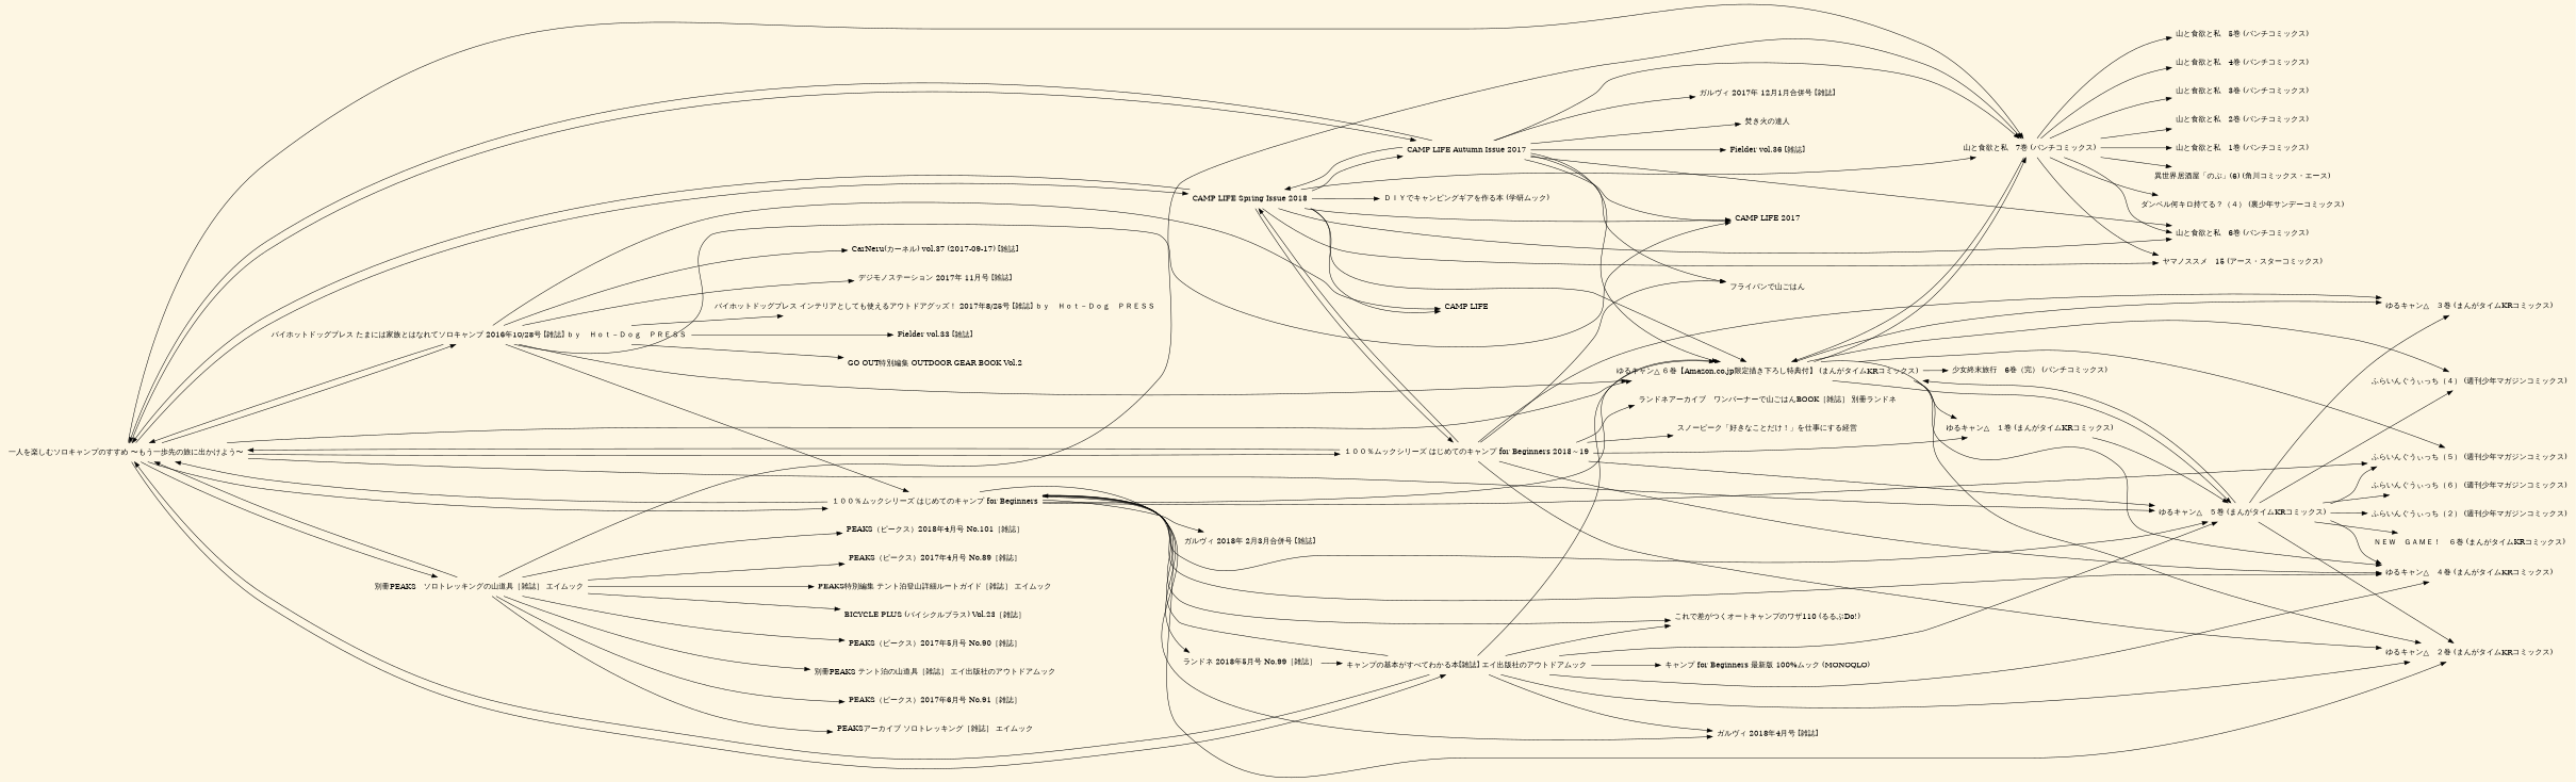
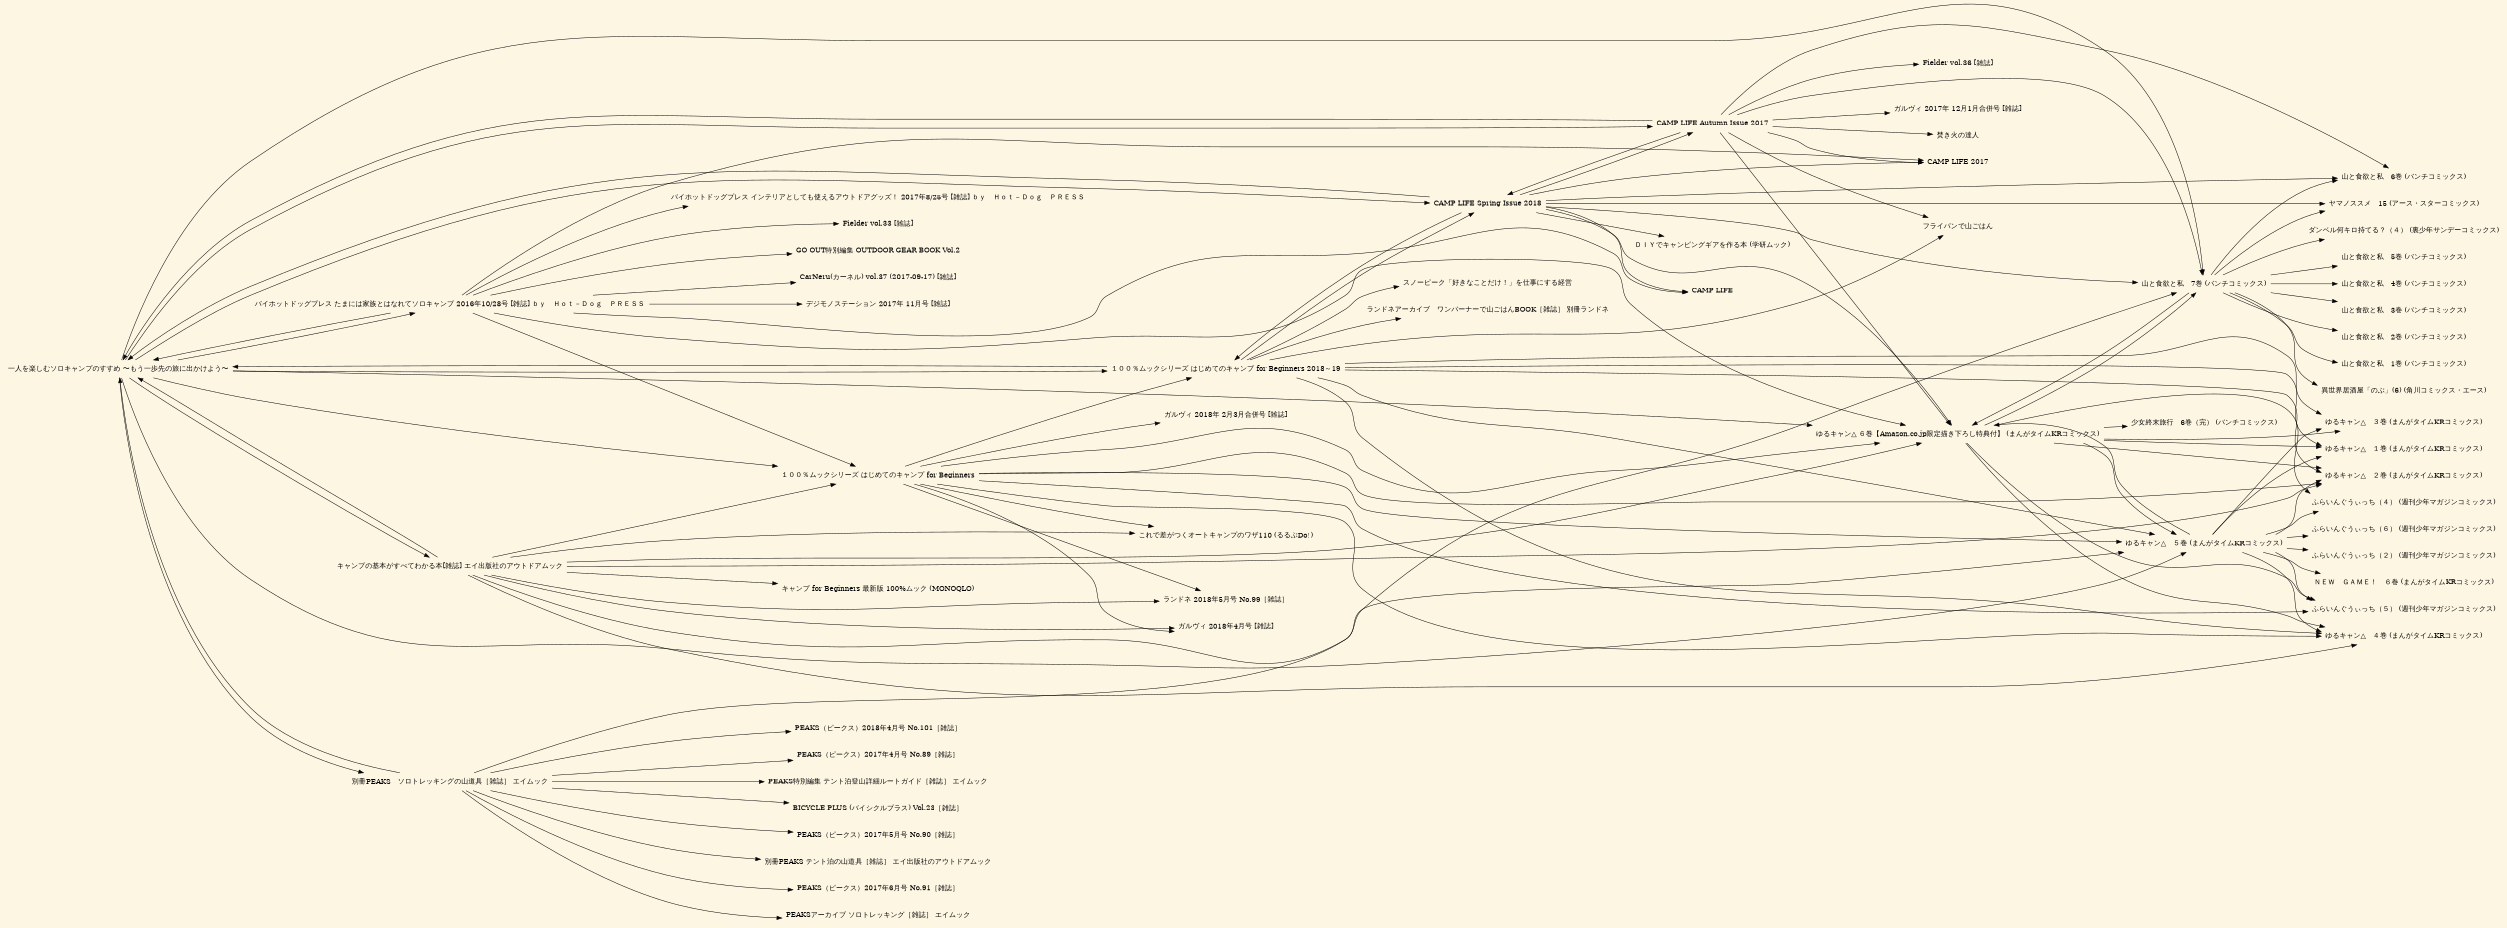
  digraph {
    bgcolor="#fdf6e3"
    rankdir=LR
    node [shape=none]
    "一人を楽しむソロキャンプのすすめ 〜もう一歩先の旅に出かけよう〜"
    "１００％ムックシリーズ はじめてのキャンプ for Beginners"
    "キャンプの基本がすべてわかる本[雑誌] エイ出版社のアウトドアムック"
    "ゆるキャン△ ６巻【Amazon.co.jp限定描き下ろし特典付】 (まんがタイムKRコミックス)"
    "別冊PEAKS　ソロトレッキングの山道具［雑誌］ エイムック"
    "CAMP LIFE Spring Issue 2018"
    "１００％ムックシリーズ はじめてのキャンプ for Beginners 2018～19"
    "バイホットドッグプレス たまには家族とはなれてソロキャンプ 2016年10/28号 [雑誌] ｂｙ　Ｈｏｔ－Ｄｏｇ　ＰＲＥＳＳ"
    "CAMP LIFE Autumn Issue 2017"
    "山と食欲と私　7巻 (バンチコミックス)"
    "ゆるキャン△　５巻 (まんがタイムKRコミックス)"
    "ランドネ 2018年5月号 No.99［雑誌］"
    "ガルヴィ 2018年4月号 [雑誌]"
    "ガルヴィ 2018年 2月3月合併号 [雑誌]"
    "ゆるキャン△　４巻 (まんがタイムKRコミックス)"
    "ゆるキャン△　２巻 (まんがタイムKRコミックス)"
    "これで差がつくオートキャンプのワザ110 (るるぶDo!)"
    "ふらいんぐうぃっち（５） (週刊少年マガジンコミックス)"
    "キャンプ for Beginners 最新版 100%ムック (MONOQLO)"
    "ゆるキャン△　３巻 (まんがタイムKRコミックス)"
    "ゆるキャン△　１巻 (まんがタイムKRコミックス)"
    "ふらいんぐうぃっち（４） (週刊少年マガジンコミックス)"
    "少女終末旅行　6巻（完） (バンチコミックス)"
    "PEAKSアーカイブ ソロトレッキング［雑誌］ エイムック"
    "PEAKS（ピークス）2018年4月号 No.101［雑誌］"
    "PEAKS（ピークス）2017年4月号 No.89［雑誌］"
    "PEAKS特別編集 テント泊登山詳細ルートガイド［雑誌］ エイムック"
    "BICYCLE PLUS (バイシクルプラス) Vol.23［雑誌］"
    "PEAKS（ピークス）2017年5月号 No.90［雑誌］"
    "別冊PEAKS テント泊の山道具［雑誌］ エイ出版社のアウトドアムック"
    "PEAKS（ピークス）2017年6月号 No.91［雑誌］"
    "ＤＩＹでキャンピングギアを作る本 (学研ムック)"
    "ヤマノススメ　15 (アース・スターコミックス)"
    "CAMP LIFE"
    "CAMP LIFE 2017"
    "山と食欲と私　6巻 (バンチコミックス)"
    "スノーピーク「好きなことだけ！」を仕事にする経営"
    "ランドネアーカイブ　ワンバーナーで山ごはんBOOK［雑誌］ 別冊ランドネ"
    "フライパンで山ごはん"
    "バイホットドッグプレス インテリアとしても使えるアウトドアグッズ！ 2017年8/25号 [雑誌] ｂｙ　Ｈｏｔ－Ｄｏｇ　ＰＲＥＳＳ"
    "Fielder vol.33 [雑誌]"
    "GO OUT特別編集 OUTDOOR GEAR BOOK Vol.2"
    "CarNeru(カーネル) vol.37 (2017-09-17) [雑誌]"
    "デジモノステーション 2017年 11月号 [雑誌]"
    "焚き火の達人"
    "Fielder vol.36 [雑誌]"
    "ガルヴィ 2017年 12月1月合併号 [雑誌]"
    "山と食欲と私　5巻 (バンチコミックス)"
    "山と食欲と私　4巻 (バンチコミックス)"
    "山と食欲と私　3巻 (バンチコミックス)"
    "山と食欲と私　2巻 (バンチコミックス)"
    "山と食欲と私　1巻 (バンチコミックス)"
    "異世界居酒屋「のぶ」(6) (角川コミックス・エース)"
    "ダンベル何キロ持てる？（４） (裏少年サンデーコミックス)"
    "ふらいんぐうぃっち（２） (週刊少年マガジンコミックス)"
    "ＮＥＷ　ＧＡＭＥ！　６巻 (まんがタイムKRコミックス)"
    "ふらいんぐうぃっち（６） (週刊少年マガジンコミックス)"
    "一人を楽しむソロキャンプのすすめ 〜もう一歩先の旅に出かけよう〜" -> "１００％ムックシリーズ はじめてのキャンプ for Beginners"
    "一人を楽しむソロキャンプのすすめ 〜もう一歩先の旅に出かけよう〜" -> "キャンプの基本がすべてわかる本[雑誌] エイ出版社のアウトドアムック"
    "一人を楽しむソロキャンプのすすめ 〜もう一歩先の旅に出かけよう〜" -> "ゆるキャン△ ６巻【Amazon.co.jp限定描き下ろし特典付】 (まんがタイムKRコミックス)"
    "一人を楽しむソロキャンプのすすめ 〜もう一歩先の旅に出かけよう〜" -> "別冊PEAKS　ソロトレッキングの山道具［雑誌］ エイムック"
    "一人を楽しむソロキャンプのすすめ 〜もう一歩先の旅に出かけよう〜" -> "CAMP LIFE Spring Issue 2018"
    "一人を楽しむソロキャンプのすすめ 〜もう一歩先の旅に出かけよう〜" -> "１００％ムックシリーズ はじめてのキャンプ for Beginners 2018～19"
    "一人を楽しむソロキャンプのすすめ 〜もう一歩先の旅に出かけよう〜" -> "バイホットドッグプレス たまには家族とはなれてソロキャンプ 2016年10/28号 [雑誌] ｂｙ　Ｈｏｔ－Ｄｏｇ　ＰＲＥＳＳ"
    "一人を楽しむソロキャンプのすすめ 〜もう一歩先の旅に出かけよう〜" -> "CAMP LIFE Autumn Issue 2017"
    "一人を楽しむソロキャンプのすすめ 〜もう一歩先の旅に出かけよう〜" -> "山と食欲と私　7巻 (バンチコミックス)"
    "一人を楽しむソロキャンプのすすめ 〜もう一歩先の旅に出かけよう〜" -> "ゆるキャン△　５巻 (まんがタイムKRコミックス)"
-   "１００％ムックシリーズ はじめてのキャンプ for Beginners" -> "一人を楽しむソロキャンプのすすめ 〜もう一歩先の旅に出かけよう〜"
+   "１００％ムックシリーズ はじめてのキャンプ for Beginners" -> "１００％ムックシリーズ はじめてのキャンプ for Beginners 2018～19"
    "１００％ムックシリーズ はじめてのキャンプ for Beginners" -> "ゆるキャン△ ６巻【Amazon.co.jp限定描き下ろし特典付】 (まんがタイムKRコミックス)"
    "１００％ムックシリーズ はじめてのキャンプ for Beginners" -> "ゆるキャン△　５巻 (まんがタイムKRコミックス)"
    "１００％ムックシリーズ はじめてのキャンプ for Beginners" -> "ランドネ 2018年5月号 No.99［雑誌］"
    "１００％ムックシリーズ はじめてのキャンプ for Beginners" -> "ガルヴィ 2018年4月号 [雑誌]"
    "１００％ムックシリーズ はじめてのキャンプ for Beginners" -> "ガルヴィ 2018年 2月3月合併号 [雑誌]"
    "１００％ムックシリーズ はじめてのキャンプ for Beginners" -> "ゆるキャン△　４巻 (まんがタイムKRコミックス)"
    "１００％ムックシリーズ はじめてのキャンプ for Beginners" -> "ゆるキャン△　２巻 (まんがタイムKRコミックス)"
    "１００％ムックシリーズ はじめてのキャンプ for Beginners" -> "これで差がつくオートキャンプのワザ110 (るるぶDo!)"
    "１００％ムックシリーズ はじめてのキャンプ for Beginners" -> "ふらいんぐうぃっち（５） (週刊少年マガジンコミックス)"
    "キャンプの基本がすべてわかる本[雑誌] エイ出版社のアウトドアムック" -> "一人を楽しむソロキャンプのすすめ 〜もう一歩先の旅に出かけよう〜"
    "キャンプの基本がすべてわかる本[雑誌] エイ出版社のアウトドアムック" -> "１００％ムックシリーズ はじめてのキャンプ for Beginners"
    "キャンプの基本がすべてわかる本[雑誌] エイ出版社のアウトドアムック" -> "ゆるキャン△ ６巻【Amazon.co.jp限定描き下ろし特典付】 (まんがタイムKRコミックス)"
    "キャンプの基本がすべてわかる本[雑誌] エイ出版社のアウトドアムック" -> "ゆるキャン△　５巻 (まんがタイムKRコミックス)"
-   "ランドネ 2018年5月号 No.99［雑誌］" -> "キャンプの基本がすべてわかる本[雑誌] エイ出版社のアウトドアムック"
+   "キャンプの基本がすべてわかる本[雑誌] エイ出版社のアウトドアムック" -> "ランドネ 2018年5月号 No.99［雑誌］"
    "キャンプの基本がすべてわかる本[雑誌] エイ出版社のアウトドアムック" -> "ガルヴィ 2018年4月号 [雑誌]"
    "キャンプの基本がすべてわかる本[雑誌] エイ出版社のアウトドアムック" -> "ゆるキャン△　４巻 (まんがタイムKRコミックス)"
    "キャンプの基本がすべてわかる本[雑誌] エイ出版社のアウトドアムック" -> "ゆるキャン△　２巻 (まんがタイムKRコミックス)"
    "キャンプの基本がすべてわかる本[雑誌] エイ出版社のアウトドアムック" -> "これで差がつくオートキャンプのワザ110 (るるぶDo!)"
    "キャンプの基本がすべてわかる本[雑誌] エイ出版社のアウトドアムック" -> "キャンプ for Beginners 最新版 100%ムック (MONOQLO)"
    "ゆるキャン△ ６巻【Amazon.co.jp限定描き下ろし特典付】 (まんがタイムKRコミックス)" -> "山と食欲と私　7巻 (バンチコミックス)"
    "ゆるキャン△ ６巻【Amazon.co.jp限定描き下ろし特典付】 (まんがタイムKRコミックス)" -> "ゆるキャン△　５巻 (まんがタイムKRコミックス)"
    "ゆるキャン△ ６巻【Amazon.co.jp限定描き下ろし特典付】 (まんがタイムKRコミックス)" -> "ゆるキャン△　４巻 (まんがタイムKRコミックス)"
    "ゆるキャン△ ６巻【Amazon.co.jp限定描き下ろし特典付】 (まんがタイムKRコミックス)" -> "ゆるキャン△　２巻 (まんがタイムKRコミックス)"
    "ゆるキャン△ ６巻【Amazon.co.jp限定描き下ろし特典付】 (まんがタイムKRコミックス)" -> "ふらいんぐうぃっち（５） (週刊少年マガジンコミックス)"
    "ゆるキャン△ ６巻【Amazon.co.jp限定描き下ろし特典付】 (まんがタイムKRコミックス)" -> "ゆるキャン△　３巻 (まんがタイムKRコミックス)"
    "ゆるキャン△ ６巻【Amazon.co.jp限定描き下ろし特典付】 (まんがタイムKRコミックス)" -> "ゆるキャン△　１巻 (まんがタイムKRコミックス)"
    "ゆるキャン△ ６巻【Amazon.co.jp限定描き下ろし特典付】 (まんがタイムKRコミックス)" -> "ふらいんぐうぃっち（４） (週刊少年マガジンコミックス)"
    "ゆるキャン△ ６巻【Amazon.co.jp限定描き下ろし特典付】 (まんがタイムKRコミックス)" -> "少女終末旅行　6巻（完） (バンチコミックス)"
    "別冊PEAKS　ソロトレッキングの山道具［雑誌］ エイムック" -> "一人を楽しむソロキャンプのすすめ 〜もう一歩先の旅に出かけよう〜"
    "別冊PEAKS　ソロトレッキングの山道具［雑誌］ エイムック" -> "山と食欲と私　7巻 (バンチコミックス)"
    "別冊PEAKS　ソロトレッキングの山道具［雑誌］ エイムック" -> "PEAKSアーカイブ ソロトレッキング［雑誌］ エイムック"
    "別冊PEAKS　ソロトレッキングの山道具［雑誌］ エイムック" -> "PEAKS（ピークス）2018年4月号 No.101［雑誌］"
    "別冊PEAKS　ソロトレッキングの山道具［雑誌］ エイムック" -> "PEAKS（ピークス）2017年4月号 No.89［雑誌］"
    "別冊PEAKS　ソロトレッキングの山道具［雑誌］ エイムック" -> "PEAKS特別編集 テント泊登山詳細ルートガイド［雑誌］ エイムック"
    "別冊PEAKS　ソロトレッキングの山道具［雑誌］ エイムック" -> "BICYCLE PLUS (バイシクルプラス) Vol.23［雑誌］"
    "別冊PEAKS　ソロトレッキングの山道具［雑誌］ エイムック" -> "PEAKS（ピークス）2017年5月号 No.90［雑誌］"
    "別冊PEAKS　ソロトレッキングの山道具［雑誌］ エイムック" -> "別冊PEAKS テント泊の山道具［雑誌］ エイ出版社のアウトドアムック"
    "別冊PEAKS　ソロトレッキングの山道具［雑誌］ エイムック" -> "PEAKS（ピークス）2017年6月号 No.91［雑誌］"
    "CAMP LIFE Spring Issue 2018" -> "一人を楽しむソロキャンプのすすめ 〜もう一歩先の旅に出かけよう〜"
    "CAMP LIFE Spring Issue 2018" -> "ゆるキャン△ ６巻【Amazon.co.jp限定描き下ろし特典付】 (まんがタイムKRコミックス)"
    "CAMP LIFE Spring Issue 2018" -> "１００％ムックシリーズ はじめてのキャンプ for Beginners 2018～19"
    "CAMP LIFE Spring Issue 2018" -> "CAMP LIFE Autumn Issue 2017"
    "CAMP LIFE Spring Issue 2018" -> "山と食欲と私　7巻 (バンチコミックス)"
    "CAMP LIFE Spring Issue 2018" -> "ＤＩＹでキャンピングギアを作る本 (学研ムック)"
    "CAMP LIFE Spring Issue 2018" -> "ヤマノススメ　15 (アース・スターコミックス)"
    "CAMP LIFE Spring Issue 2018" -> "CAMP LIFE"
    "CAMP LIFE Spring Issue 2018" -> "CAMP LIFE 2017"
    "CAMP LIFE Spring Issue 2018" -> "山と食欲と私　6巻 (バンチコミックス)"
    "１００％ムックシリーズ はじめてのキャンプ for Beginners 2018～19" -> "一人を楽しむソロキャンプのすすめ 〜もう一歩先の旅に出かけよう〜"
    "１００％ムックシリーズ はじめてのキャンプ for Beginners 2018～19" -> "CAMP LIFE Spring Issue 2018"
    "１００％ムックシリーズ はじめてのキャンプ for Beginners 2018～19" -> "ゆるキャン△　５巻 (まんがタイムKRコミックス)"
    "１００％ムックシリーズ はじめてのキャンプ for Beginners 2018～19" -> "ゆるキャン△　４巻 (まんがタイムKRコミックス)"
    "１００％ムックシリーズ はじめてのキャンプ for Beginners 2018～19" -> "ゆるキャン△　２巻 (まんがタイムKRコミックス)"
    "１００％ムックシリーズ はじめてのキャンプ for Beginners 2018～19" -> "ゆるキャン△　３巻 (まんがタイムKRコミックス)"
    "１００％ムックシリーズ はじめてのキャンプ for Beginners 2018～19" -> "ゆるキャン△　１巻 (まんがタイムKRコミックス)"
    "１００％ムックシリーズ はじめてのキャンプ for Beginners 2018～19" -> "スノーピーク「好きなことだけ！」を仕事にする経営"
    "１００％ムックシリーズ はじめてのキャンプ for Beginners 2018～19" -> "ランドネアーカイブ　ワンバーナーで山ごはんBOOK［雑誌］ 別冊ランドネ"
    "１００％ムックシリーズ はじめてのキャンプ for Beginners 2018～19" -> "フライパンで山ごはん"
    "バイホットドッグプレス たまには家族とはなれてソロキャンプ 2016年10/28号 [雑誌] ｂｙ　Ｈｏｔ－Ｄｏｇ　ＰＲＥＳＳ" -> "一人を楽しむソロキャンプのすすめ 〜もう一歩先の旅に出かけよう〜"
    "バイホットドッグプレス たまには家族とはなれてソロキャンプ 2016年10/28号 [雑誌] ｂｙ　Ｈｏｔ－Ｄｏｇ　ＰＲＥＳＳ" -> "１００％ムックシリーズ はじめてのキャンプ for Beginners"
    "バイホットドッグプレス たまには家族とはなれてソロキャンプ 2016年10/28号 [雑誌] ｂｙ　Ｈｏｔ－Ｄｏｇ　ＰＲＥＳＳ" -> "ゆるキャン△ ６巻【Amazon.co.jp限定描き下ろし特典付】 (まんがタイムKRコミックス)"
    "バイホットドッグプレス たまには家族とはなれてソロキャンプ 2016年10/28号 [雑誌] ｂｙ　Ｈｏｔ－Ｄｏｇ　ＰＲＥＳＳ" -> "CAMP LIFE"
    "バイホットドッグプレス たまには家族とはなれてソロキャンプ 2016年10/28号 [雑誌] ｂｙ　Ｈｏｔ－Ｄｏｇ　ＰＲＥＳＳ" -> "CAMP LIFE 2017"
    "バイホットドッグプレス たまには家族とはなれてソロキャンプ 2016年10/28号 [雑誌] ｂｙ　Ｈｏｔ－Ｄｏｇ　ＰＲＥＳＳ" -> "バイホットドッグプレス インテリアとしても使えるアウトドアグッズ！ 2017年8/25号 [雑誌] ｂｙ　Ｈｏｔ－Ｄｏｇ　ＰＲＥＳＳ"
    "バイホットドッグプレス たまには家族とはなれてソロキャンプ 2016年10/28号 [雑誌] ｂｙ　Ｈｏｔ－Ｄｏｇ　ＰＲＥＳＳ" -> "Fielder vol.33 [雑誌]"
    "バイホットドッグプレス たまには家族とはなれてソロキャンプ 2016年10/28号 [雑誌] ｂｙ　Ｈｏｔ－Ｄｏｇ　ＰＲＥＳＳ" -> "GO OUT特別編集 OUTDOOR GEAR BOOK Vol.2"
    "バイホットドッグプレス たまには家族とはなれてソロキャンプ 2016年10/28号 [雑誌] ｂｙ　Ｈｏｔ－Ｄｏｇ　ＰＲＥＳＳ" -> "CarNeru(カーネル) vol.37 (2017-09-17) [雑誌]"
    "バイホットドッグプレス たまには家族とはなれてソロキャンプ 2016年10/28号 [雑誌] ｂｙ　Ｈｏｔ－Ｄｏｇ　ＰＲＥＳＳ" -> "デジモノステーション 2017年 11月号 [雑誌]"
    "CAMP LIFE Autumn Issue 2017" -> "一人を楽しむソロキャンプのすすめ 〜もう一歩先の旅に出かけよう〜"
    "CAMP LIFE Autumn Issue 2017" -> "ゆるキャン△ ６巻【Amazon.co.jp限定描き下ろし特典付】 (まんがタイムKRコミックス)"
    "CAMP LIFE Autumn Issue 2017" -> "CAMP LIFE Spring Issue 2018"
    "CAMP LIFE Autumn Issue 2017" -> "山と食欲と私　7巻 (バンチコミックス)"
    "CAMP LIFE Autumn Issue 2017" -> "CAMP LIFE 2017"
    "CAMP LIFE Autumn Issue 2017" -> "山と食欲と私　6巻 (バンチコミックス)"
    "CAMP LIFE Autumn Issue 2017" -> "フライパンで山ごはん"
    "CAMP LIFE Autumn Issue 2017" -> "焚き火の達人"
    "CAMP LIFE Autumn Issue 2017" -> "Fielder vol.36 [雑誌]"
    "CAMP LIFE Autumn Issue 2017" -> "ガルヴィ 2017年 12月1月合併号 [雑誌]"
    "山と食欲と私　7巻 (バンチコミックス)" -> "ゆるキャン△ ６巻【Amazon.co.jp限定描き下ろし特典付】 (まんがタイムKRコミックス)"
    "山と食欲と私　7巻 (バンチコミックス)" -> "ヤマノススメ　15 (アース・スターコミックス)"
    "山と食欲と私　7巻 (バンチコミックス)" -> "山と食欲と私　6巻 (バンチコミックス)"
    "山と食欲と私　7巻 (バンチコミックス)" -> "山と食欲と私　5巻 (バンチコミックス)"
    "山と食欲と私　7巻 (バンチコミックス)" -> "山と食欲と私　4巻 (バンチコミックス)"
    "山と食欲と私　7巻 (バンチコミックス)" -> "山と食欲と私　3巻 (バンチコミックス)"
    "山と食欲と私　7巻 (バンチコミックス)" -> "山と食欲と私　2巻 (バンチコミックス)"
    "山と食欲と私　7巻 (バンチコミックス)" -> "山と食欲と私　1巻 (バンチコミックス)"
    "山と食欲と私　7巻 (バンチコミックス)" -> "異世界居酒屋「のぶ」(6) (角川コミックス・エース)"
    "山と食欲と私　7巻 (バンチコミックス)" -> "ダンベル何キロ持てる？（４） (裏少年サンデーコミックス)"
    "ゆるキャン△　５巻 (まんがタイムKRコミックス)" -> "ゆるキャン△ ６巻【Amazon.co.jp限定描き下ろし特典付】 (まんがタイムKRコミックス)"
    "ゆるキャン△　５巻 (まんがタイムKRコミックス)" -> "ゆるキャン△　４巻 (まんがタイムKRコミックス)"
    "ゆるキャン△　５巻 (まんがタイムKRコミックス)" -> "ゆるキャン△　２巻 (まんがタイムKRコミックス)"
    "ゆるキャン△　５巻 (まんがタイムKRコミックス)" -> "ふらいんぐうぃっち（５） (週刊少年マガジンコミックス)"
    "ゆるキャン△　５巻 (まんがタイムKRコミックス)" -> "ゆるキャン△　３巻 (まんがタイムKRコミックス)"
-   "ゆるキャン△　１巻 (まんがタイムKRコミックス)" -> "ゆるキャン△　５巻 (まんがタイムKRコミックス)"
+   "ゆるキャン△　５巻 (まんがタイムKRコミックス)" -> "ゆるキャン△　１巻 (まんがタイムKRコミックス)"
    "ゆるキャン△　５巻 (まんがタイムKRコミックス)" -> "ふらいんぐうぃっち（４） (週刊少年マガジンコミックス)"
    "ゆるキャン△　５巻 (まんがタイムKRコミックス)" -> "ふらいんぐうぃっち（２） (週刊少年マガジンコミックス)"
    "ゆるキャン△　５巻 (まんがタイムKRコミックス)" -> "ＮＥＷ　ＧＡＭＥ！　６巻 (まんがタイムKRコミックス)"
    "ゆるキャン△　５巻 (まんがタイムKRコミックス)" -> "ふらいんぐうぃっち（６） (週刊少年マガジンコミックス)"
  }
